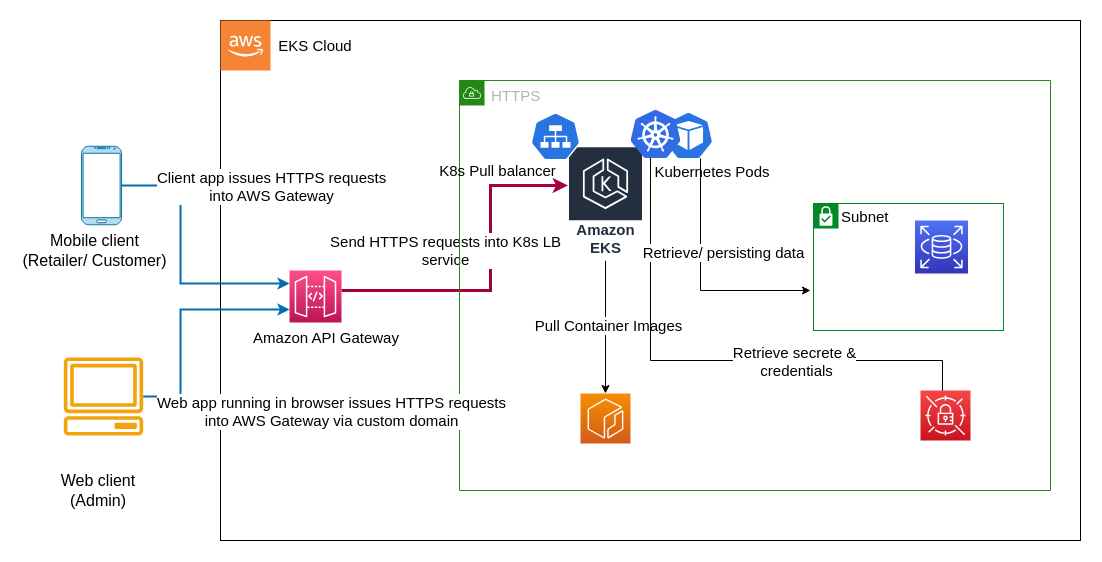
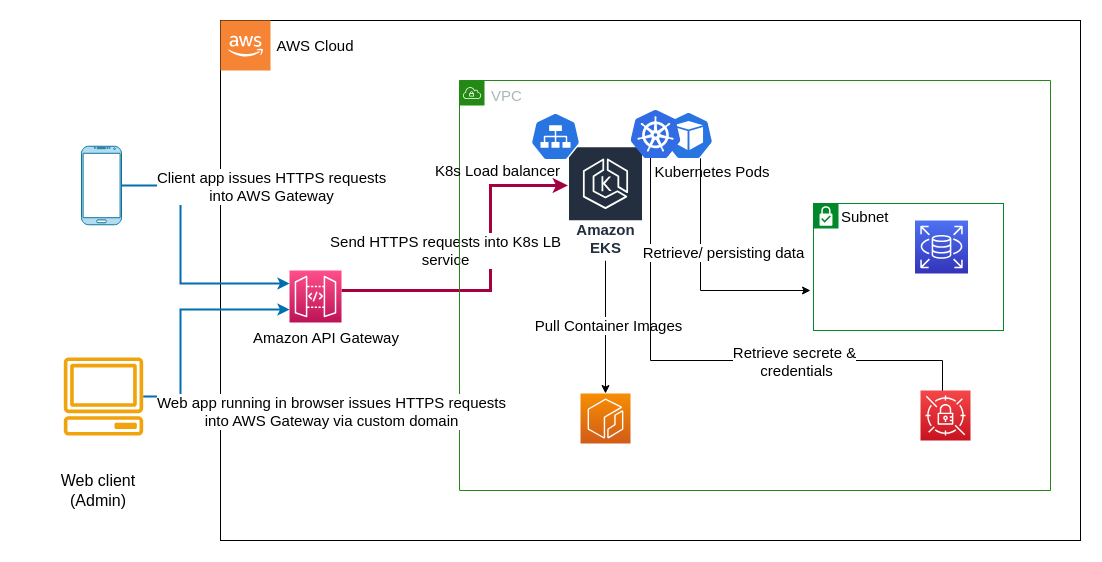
  <mxCell id="0" />
  <mxCell id="1" parent="0" />
  <mxCell id="2" value="" style="rounded=0;whiteSpace=wrap;html=1;" parent="1" vertex="1"><mxGeometry x="220" y="20" width="860" height="520" as="geometry" /></mxCell>
- <mxCell id="3" value="EKS Cloud" style="text;html=1;strokeColor=none;fillColor=none;align=center;verticalAlign=middle;whiteSpace=wrap;rounded=0;fontSize=15;" parent="1" vertex="1"><mxGeometry x="270" y="30" width="90" height="30" as="geometry" /></mxCell>
+ <mxCell id="3" value="AWS Cloud" style="text;html=1;strokeColor=none;fillColor=none;align=center;verticalAlign=middle;whiteSpace=wrap;rounded=0;fontSize=15;" parent="1" vertex="1"><mxGeometry x="270" y="30" width="90" height="30" as="geometry" /></mxCell>
  <mxCell id="4" value="" style="outlineConnect=0;dashed=0;verticalLabelPosition=bottom;verticalAlign=top;align=center;html=1;shape=mxgraph.aws3.cloud_2;fillColor=#F58534;gradientColor=none;" parent="1" vertex="1"><mxGeometry x="220" y="20" width="50" height="50" as="geometry" /></mxCell>
  <mxCell id="5" style="edgeStyle=orthogonalEdgeStyle;rounded=0;orthogonalLoop=1;jettySize=auto;html=1;strokeWidth=3;fillColor=#d80073;strokeColor=#A50040;" parent="1" source="7" target="15" edge="1"><mxGeometry relative="1" as="geometry"><Array as="points"><mxPoint x="490" y="290" /><mxPoint x="490" y="185" /></Array></mxGeometry></mxCell>
  <mxCell id="6" value="Send HTTPS requests into K8s LB &lt;br style=&quot;font-size: 15px;&quot;&gt;service" style="edgeLabel;html=1;align=center;verticalAlign=middle;resizable=0;points=[];fontSize=15;" parent="5" vertex="1" connectable="0"><mxGeometry x="-0.57" y="2" relative="1" as="geometry"><mxPoint x="32" y="-39" as="offset" /></mxGeometry></mxCell>
  <mxCell id="7" value="" style="sketch=0;points=[[0,0,0],[0.25,0,0],[0.5,0,0],[0.75,0,0],[1,0,0],[0,1,0],[0.25,1,0],[0.5,1,0],[0.75,1,0],[1,1,0],[0,0.25,0],[0,0.5,0],[0,0.75,0],[1,0.25,0],[1,0.5,0],[1,0.75,0]];outlineConnect=0;fontColor=#232F3E;gradientColor=#FF4F8B;gradientDirection=north;fillColor=#BC1356;strokeColor=#ffffff;dashed=0;verticalLabelPosition=bottom;verticalAlign=top;align=center;html=1;fontSize=12;fontStyle=0;aspect=fixed;shape=mxgraph.aws4.resourceIcon;resIcon=mxgraph.aws4.api_gateway;" parent="1" vertex="1"><mxGeometry x="289" y="270" width="52" height="52" as="geometry" /></mxCell>
  <mxCell id="8" value="Amazon API Gateway" style="text;html=1;strokeColor=none;fillColor=none;align=center;verticalAlign=middle;whiteSpace=wrap;rounded=0;fontSize=15;" parent="1" vertex="1"><mxGeometry x="252" y="317" width="148" height="40" as="geometry" /></mxCell>
- <mxCell id="9" value="&lt;font style=&quot;font-size: 15px;&quot;&gt;HTTPS&lt;/font&gt;" style="points=[[0,0],[0.25,0],[0.5,0],[0.75,0],[1,0],[1,0.25],[1,0.5],[1,0.75],[1,1],[0.75,1],[0.5,1],[0.25,1],[0,1],[0,0.75],[0,0.5],[0,0.25]];outlineConnect=0;gradientColor=none;html=1;whiteSpace=wrap;fontSize=12;fontStyle=0;container=1;pointerEvents=0;collapsible=0;recursiveResize=0;shape=mxgraph.aws4.group;grIcon=mxgraph.aws4.group_vpc;strokeColor=#248814;fillColor=none;verticalAlign=top;align=left;spacingLeft=30;fontColor=#AAB7B8;dashed=0;" parent="1" vertex="1"><mxGeometry x="459" y="80" width="591" height="410" as="geometry" /></mxCell>
- <mxCell id="10" value="K8s Pull balancer" style="text;html=1;strokeColor=none;fillColor=none;align=center;verticalAlign=middle;whiteSpace=wrap;rounded=0;fontSize=15;" parent="9" vertex="1"><mxGeometry x="-40" y="70" width="157" height="40" as="geometry" /></mxCell>
+ <mxCell id="9" value="&lt;font style=&quot;font-size: 15px;&quot;&gt;VPC&lt;/font&gt;" style="points=[[0,0],[0.25,0],[0.5,0],[0.75,0],[1,0],[1,0.25],[1,0.5],[1,0.75],[1,1],[0.75,1],[0.5,1],[0.25,1],[0,1],[0,0.75],[0,0.5],[0,0.25]];outlineConnect=0;gradientColor=none;html=1;whiteSpace=wrap;fontSize=12;fontStyle=0;container=1;pointerEvents=0;collapsible=0;recursiveResize=0;shape=mxgraph.aws4.group;grIcon=mxgraph.aws4.group_vpc;strokeColor=#248814;fillColor=none;verticalAlign=top;align=left;spacingLeft=30;fontColor=#AAB7B8;dashed=0;" parent="1" vertex="1"><mxGeometry x="459" y="80" width="591" height="410" as="geometry" /></mxCell>
+ <mxCell id="10" value="K8s Load balancer" style="text;html=1;strokeColor=none;fillColor=none;align=center;verticalAlign=middle;whiteSpace=wrap;rounded=0;fontSize=15;" parent="9" vertex="1"><mxGeometry x="-40" y="70" width="157" height="40" as="geometry" /></mxCell>
  <mxCell id="11" style="edgeStyle=orthogonalEdgeStyle;rounded=0;orthogonalLoop=1;jettySize=auto;html=1;" parent="1" source="15" target="20" edge="1"><mxGeometry relative="1" as="geometry"><Array as="points"><mxPoint x="605" y="330" /><mxPoint x="605" y="330" /></Array></mxGeometry></mxCell>
  <mxCell id="12" value="Pull Container Images" style="edgeLabel;html=1;align=center;verticalAlign=middle;resizable=0;points=[];fontSize=15;" parent="11" vertex="1" connectable="0"><mxGeometry x="-0.036" y="2" relative="1" as="geometry"><mxPoint as="offset" /></mxGeometry></mxCell>
  <mxCell id="13" style="edgeStyle=orthogonalEdgeStyle;rounded=0;orthogonalLoop=1;jettySize=auto;html=1;entryX=0.44;entryY=0.48;entryDx=0;entryDy=0;entryPerimeter=0;" parent="1" target="23" edge="1"><mxGeometry relative="1" as="geometry"><mxPoint x="630" y="160" as="sourcePoint" /><Array as="points"><mxPoint x="640" y="163" /><mxPoint x="640" y="150" /><mxPoint x="650" y="150" /><mxPoint x="650" y="360" /><mxPoint x="942" y="360" /></Array></mxGeometry></mxCell>
  <mxCell id="14" value="Retrieve secrete &amp;amp;&lt;br style=&quot;font-size: 15px;&quot;&gt;&amp;nbsp;credentials" style="edgeLabel;html=1;align=center;verticalAlign=middle;resizable=0;points=[];fontSize=15;" parent="13" vertex="1" connectable="0"><mxGeometry x="0.314" relative="1" as="geometry"><mxPoint as="offset" /></mxGeometry></mxCell>
  <mxCell id="15" value="&lt;font style=&quot;font-size: 15px;&quot;&gt;Amazon EKS&lt;/font&gt;" style="sketch=0;outlineConnect=0;fontColor=#232F3E;gradientColor=none;strokeColor=#ffffff;fillColor=#232F3E;dashed=0;verticalLabelPosition=middle;verticalAlign=bottom;align=center;html=1;whiteSpace=wrap;fontSize=10;fontStyle=1;spacing=3;shape=mxgraph.aws4.productIcon;prIcon=mxgraph.aws4.eks;" parent="1" vertex="1"><mxGeometry x="567.5" y="145.75" width="75" height="114.25" as="geometry" /></mxCell>
  <mxCell id="16" style="edgeStyle=orthogonalEdgeStyle;rounded=0;orthogonalLoop=1;jettySize=auto;html=1;exitX=0.48;exitY=0.729;exitDx=0;exitDy=0;exitPerimeter=0;" parent="1" source="18" edge="1"><mxGeometry relative="1" as="geometry"><mxPoint x="657.13" y="120.04" as="sourcePoint" /><mxPoint x="810" y="290" as="targetPoint" /><Array as="points"><mxPoint x="700" y="146" /><mxPoint x="700" y="290" /></Array></mxGeometry></mxCell>
  <mxCell id="17" value="Retrieve/ persisting data" style="edgeLabel;html=1;align=center;verticalAlign=middle;resizable=0;points=[];fontSize=15;" parent="16" vertex="1" connectable="0"><mxGeometry x="0.052" relative="1" as="geometry"><mxPoint x="22" y="-21" as="offset" /></mxGeometry></mxCell>
  <mxCell id="18" value="" style="sketch=0;html=1;dashed=0;whitespace=wrap;fillColor=#2875E2;strokeColor=#ffffff;points=[[0.005,0.63,0],[0.1,0.2,0],[0.9,0.2,0],[0.5,0,0],[0.995,0.63,0],[0.72,0.99,0],[0.5,1,0],[0.28,0.99,0]];verticalLabelPosition=bottom;align=center;verticalAlign=top;shape=mxgraph.kubernetes.icon;prIcon=pod" parent="1" vertex="1"><mxGeometry x="663" y="111" width="50" height="48" as="geometry" /></mxCell>
  <mxCell id="19" value="Kubernetes Pods" style="text;html=1;strokeColor=none;fillColor=none;align=center;verticalAlign=middle;whiteSpace=wrap;rounded=0;fontSize=15;" parent="1" vertex="1"><mxGeometry x="649" y="151" width="126" height="40" as="geometry" /></mxCell>
  <mxCell id="20" value="" style="sketch=0;points=[[0,0,0],[0.25,0,0],[0.5,0,0],[0.75,0,0],[1,0,0],[0,1,0],[0.25,1,0],[0.5,1,0],[0.75,1,0],[1,1,0],[0,0.25,0],[0,0.5,0],[0,0.75,0],[1,0.25,0],[1,0.5,0],[1,0.75,0]];outlineConnect=0;fontColor=#232F3E;gradientColor=#F78E04;gradientDirection=north;fillColor=#D05C17;strokeColor=#ffffff;dashed=0;verticalLabelPosition=bottom;verticalAlign=top;align=center;html=1;fontSize=12;fontStyle=0;aspect=fixed;shape=mxgraph.aws4.resourceIcon;resIcon=mxgraph.aws4.ecr;" parent="1" vertex="1"><mxGeometry x="580" y="393" width="50" height="50" as="geometry" /></mxCell>
  <mxCell id="21" value="&lt;font style=&quot;font-size: 15px;&quot;&gt;Subnet&lt;/font&gt;" style="shape=mxgraph.ibm.box;prType=subnet;fontStyle=0;verticalAlign=top;align=left;spacingLeft=32;spacingTop=4;rounded=0;whiteSpace=wrap;html=1;strokeColor=#00882B;strokeWidth=1;dashed=0;container=1;spacing=-4;collapsible=0;expand=0;recursiveResize=0;" parent="1" vertex="1"><mxGeometry x="813" y="203" width="190" height="127" as="geometry" /></mxCell>
  <mxCell id="22" value="" style="sketch=0;points=[[0,0,0],[0.25,0,0],[0.5,0,0],[0.75,0,0],[1,0,0],[0,1,0],[0.25,1,0],[0.5,1,0],[0.75,1,0],[1,1,0],[0,0.25,0],[0,0.5,0],[0,0.75,0],[1,0.25,0],[1,0.5,0],[1,0.75,0]];outlineConnect=0;fontColor=#232F3E;gradientColor=#4D72F3;gradientDirection=north;fillColor=#3334B9;strokeColor=#ffffff;dashed=0;verticalLabelPosition=bottom;verticalAlign=top;align=center;html=1;fontSize=12;fontStyle=0;aspect=fixed;shape=mxgraph.aws4.resourceIcon;resIcon=mxgraph.aws4.rds;" parent="21" vertex="1"><mxGeometry x="101.5" y="17" width="53" height="53" as="geometry" /></mxCell>
  <mxCell id="23" value="" style="sketch=0;points=[[0,0,0],[0.25,0,0],[0.5,0,0],[0.75,0,0],[1,0,0],[0,1,0],[0.25,1,0],[0.5,1,0],[0.75,1,0],[1,1,0],[0,0.25,0],[0,0.5,0],[0,0.75,0],[1,0.25,0],[1,0.5,0],[1,0.75,0]];outlineConnect=0;fontColor=#232F3E;gradientColor=#F54749;gradientDirection=north;fillColor=#C7131F;strokeColor=#ffffff;dashed=0;verticalLabelPosition=bottom;verticalAlign=top;align=center;html=1;fontSize=12;fontStyle=0;aspect=fixed;shape=mxgraph.aws4.resourceIcon;resIcon=mxgraph.aws4.secrets_manager;" parent="1" vertex="1"><mxGeometry x="920" y="390" width="50" height="50" as="geometry" /></mxCell>
  <mxCell id="24" value="" style="sketch=0;html=1;dashed=0;whitespace=wrap;fillColor=#2875E2;strokeColor=#ffffff;points=[[0.005,0.63,0],[0.1,0.2,0],[0.9,0.2,0],[0.5,0,0],[0.995,0.63,0],[0.72,0.99,0],[0.5,1,0],[0.28,0.99,0]];verticalLabelPosition=bottom;align=center;verticalAlign=top;shape=mxgraph.kubernetes.icon;prIcon=svc" parent="1" vertex="1"><mxGeometry x="530" y="112" width="50" height="48" as="geometry" /></mxCell>
  <mxCell id="25" style="edgeStyle=orthogonalEdgeStyle;rounded=0;orthogonalLoop=1;jettySize=auto;html=1;entryX=0;entryY=0.25;entryDx=0;entryDy=0;entryPerimeter=0;strokeWidth=2;fillColor=#1ba1e2;strokeColor=#006EAF;" parent="1" source="27" target="7" edge="1"><mxGeometry relative="1" as="geometry"><Array as="points"><mxPoint x="180" y="185" /><mxPoint x="180" y="283" /></Array></mxGeometry></mxCell>
  <mxCell id="26" value="Client app issues HTTPS requests &lt;br style=&quot;font-size: 15px;&quot;&gt;into AWS Gateway" style="edgeLabel;html=1;align=center;verticalAlign=middle;resizable=0;points=[];fontSize=15;" parent="25" vertex="1" connectable="0"><mxGeometry x="-0.346" y="3" relative="1" as="geometry"><mxPoint x="87" y="-28" as="offset" /></mxGeometry></mxCell>
  <mxCell id="27" value="" style="verticalLabelPosition=bottom;verticalAlign=top;html=1;shadow=0;dashed=0;strokeWidth=1;shape=mxgraph.android.phone2;strokeColor=#10739e;fillColor=#b1ddf0;" parent="1" vertex="1"><mxGeometry x="81" y="145.75" width="40" height="78.5" as="geometry" /></mxCell>
- <mxCell id="28" value="Mobile client &lt;br style=&quot;font-size: 16px;&quot;&gt;(Retailer/ Customer)" style="text;html=1;strokeColor=none;fillColor=none;align=center;verticalAlign=middle;whiteSpace=wrap;rounded=0;fontSize=16;" parent="1" vertex="1"><mxGeometry y="230" width="149" height="40" as="geometry" x="20" /></mxCell>
  <mxCell id="29" style="edgeStyle=orthogonalEdgeStyle;rounded=0;orthogonalLoop=1;jettySize=auto;html=1;entryX=0;entryY=0.75;entryDx=0;entryDy=0;entryPerimeter=0;fillColor=#1ba1e2;strokeColor=#006EAF;strokeWidth=2;" parent="1" source="30" target="7" edge="1"><mxGeometry relative="1" as="geometry"><Array as="points"><mxPoint x="180" y="396" /><mxPoint x="180" y="309" /></Array></mxGeometry></mxCell>
  <mxCell id="30" value="" style="sketch=0;outlineConnect=0;fontColor=#000000;fillColor=#f0a30a;strokeColor=#BD7000;verticalLabelPosition=bottom;verticalAlign=top;align=center;html=1;fontSize=12;fontStyle=0;aspect=fixed;pointerEvents=1;shape=mxgraph.aws4.client;strokeWidth=0.5;" parent="1" vertex="1"><mxGeometry x="62.97" y="357" width="80.05" height="78" as="geometry" /></mxCell>
  <mxCell id="31" value="Web client &lt;br style=&quot;font-size: 16px;&quot;&gt;(Admin)" style="text;html=1;strokeColor=none;fillColor=none;align=center;verticalAlign=middle;whiteSpace=wrap;rounded=0;fontSize=16;" parent="1" vertex="1"><mxGeometry x="35" y="470" width="126" height="40" as="geometry" /></mxCell>
  <mxCell id="32" value="Web app running in browser issues HTTPS requests &lt;br style=&quot;font-size: 15px;&quot;&gt;into AWS Gateway via custom domain" style="edgeLabel;html=1;align=center;verticalAlign=middle;resizable=0;points=[];fontSize=15;" parent="1" vertex="1" connectable="0"><mxGeometry x="330" y="410" as="geometry" /></mxCell>
  <mxCell id="33" value="" style="image;sketch=0;aspect=fixed;html=1;points=[];align=center;fontSize=12;image=img/lib/mscae/Kubernetes.svg;" parent="1" vertex="1"><mxGeometry x="630.5" y="110" width="50" height="48" as="geometry" /></mxCell>
